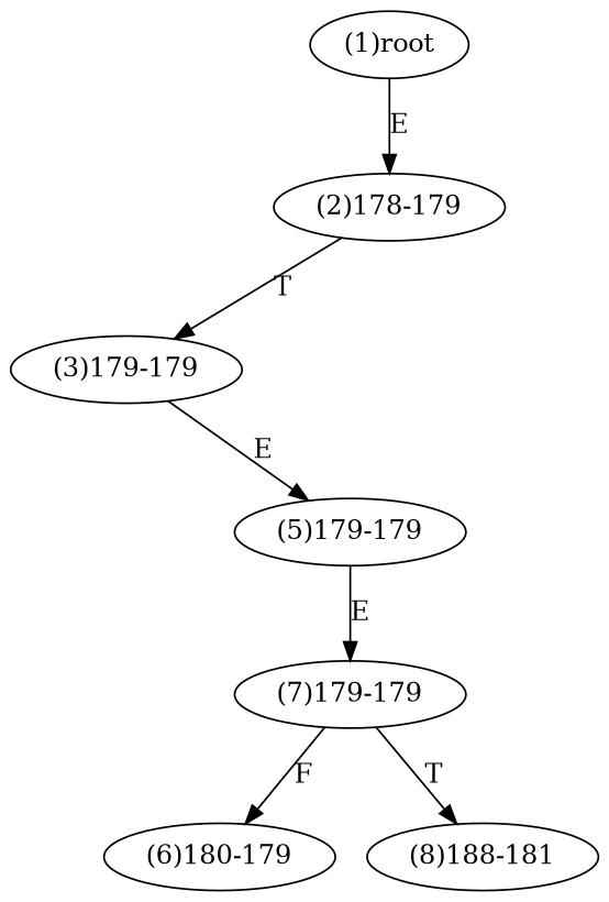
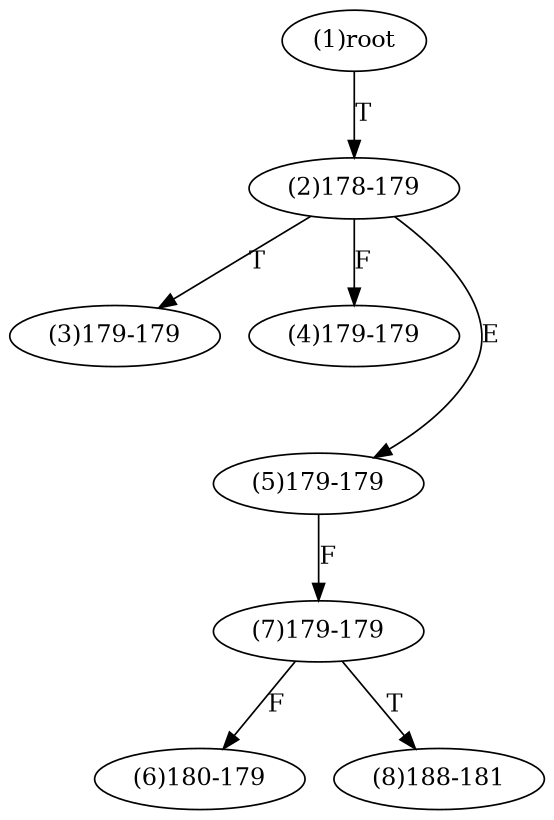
  digraph {
    n1 [label="(1)root"]
    n2 [label="(2)178-179"]
    n3 [label="(3)179-179"]
+   n4 [label="(4)179-179"]
    n5 [label="(5)179-179"]
    n6 [label="(7)179-179"]
    n7 [label="(6)180-179"]
    n8 [label="(8)188-181"]
-   n1 -> n2 [label=E]
+   n1 -> n2 [label=T]
    n2 -> n3 [label=T]
-   n3 -> n5 [label=E]
-   n5 -> n6 [label=E]
+   n2 -> n4 [label=F]
+   n2 -> n5 [label=E]
+   n5 -> n6 [label=F]
    n6 -> n7 [label=F]
    n6 -> n8 [label=T]
  }
